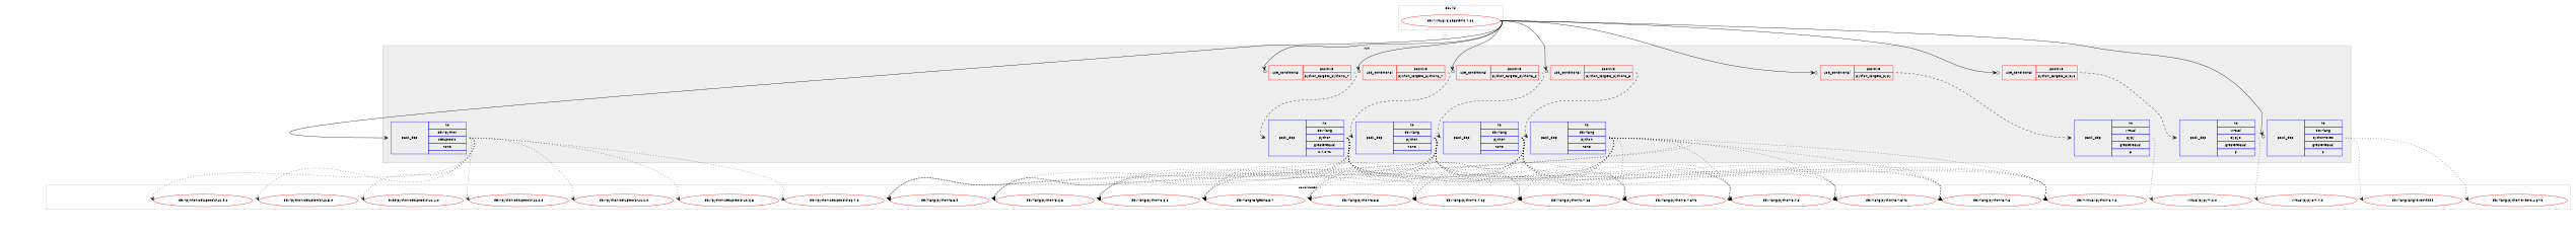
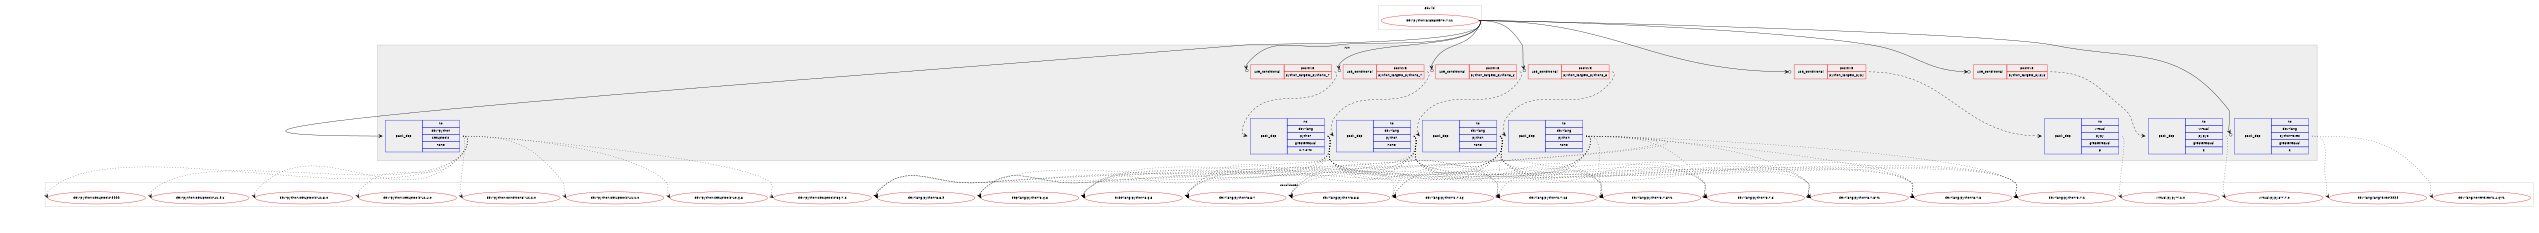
  digraph {
    compound=true
    concentrate=true
    fontname=Helvetica
    fontsize=10
    newrank=true
    rankdir=TB
    ranksep=1.5
    node [color=red fontname=Helvetica fontsize=10]
    edge [arrowhead=vee headport=w style=dotted tailport=e weight=100]
-   n1 [label="dev-virtual/alabaster-0.7.11" width=4]
+   n1 [label="dev-python/alabaster-0.7.11" width=4]
    n2 [color=blue label=<<TABLE BORDER="0" CELLBORDER="1" CELLSPACING="0" CELLPADDING="4" WIDTH="220"><TR><TD ROWSPAN="6" CELLPADDING="30">pack_dep</TD></TR><TR><TD WIDTH="110">no</TD></TR><TR><TD>dev-python</TD></TR><TR><TD>setuptools</TD></TR><TR><TD>none</TD></TR><TR><TD></TD></TR></TABLE>> shape=none]
    n3 [color=blue label=<<TABLE BORDER="0" CELLBORDER="1" CELLSPACING="0" CELLPADDING="4" WIDTH="220"><TR><TD ROWSPAN="6" CELLPADDING="30">pack_dep</TD></TR><TR><TD WIDTH="110">no</TD></TR><TR><TD>virtual</TD></TR><TR><TD>pypy</TD></TR><TR><TD>greaterequal</TD></TR><TR><TD>5</TD></TR></TABLE>> shape=none]
    n4 [label=<<TABLE BORDER="0" CELLBORDER="1" CELLSPACING="0" CELLPADDING="4"><TR><TD ROWSPAN="3" CELLPADDING="10">use_conditional</TD></TR><TR><TD>positive</TD></TR><TR><TD>python_targets_pypy</TD></TR></TABLE>> shape=none]
    n5 [color=blue label=<<TABLE BORDER="0" CELLBORDER="1" CELLSPACING="0" CELLPADDING="4" WIDTH="220"><TR><TD ROWSPAN="6" CELLPADDING="30">pack_dep</TD></TR><TR><TD WIDTH="110">no</TD></TR><TR><TD>virtual</TD></TR><TR><TD>pypy3</TD></TR><TR><TD>greaterequal</TD></TR><TR><TD>5</TD></TR></TABLE>> shape=none]
    n6 [label=<<TABLE BORDER="0" CELLBORDER="1" CELLSPACING="0" CELLPADDING="4"><TR><TD ROWSPAN="3" CELLPADDING="10">use_conditional</TD></TR><TR><TD>positive</TD></TR><TR><TD>python_targets_pypy3</TD></TR></TABLE>> shape=none]
    n7 [color=blue label=<<TABLE BORDER="0" CELLBORDER="1" CELLSPACING="0" CELLPADDING="4" WIDTH="220"><TR><TD ROWSPAN="6" CELLPADDING="30">pack_dep</TD></TR><TR><TD WIDTH="110">no</TD></TR><TR><TD>dev-lang</TD></TR><TR><TD>python</TD></TR><TR><TD>greaterequal</TD></TR><TR><TD>2.7.5-r2</TD></TR></TABLE>> shape=none]
    n8 [label=<<TABLE BORDER="0" CELLBORDER="1" CELLSPACING="0" CELLPADDING="4"><TR><TD ROWSPAN="3" CELLPADDING="10">use_conditional</TD></TR><TR><TD>positive</TD></TR><TR><TD>python_targets_python2_7</TD></TR></TABLE>> shape=none]
    n9 [color=blue label=<<TABLE BORDER="0" CELLBORDER="1" CELLSPACING="0" CELLPADDING="4" WIDTH="220"><TR><TD ROWSPAN="6" CELLPADDING="30">pack_dep</TD></TR><TR><TD WIDTH="110">no</TD></TR><TR><TD>dev-lang</TD></TR><TR><TD>python</TD></TR><TR><TD>none</TD></TR><TR><TD></TD></TR></TABLE>> shape=none]
    n10 [label=<<TABLE BORDER="0" CELLBORDER="1" CELLSPACING="0" CELLPADDING="4"><TR><TD ROWSPAN="3" CELLPADDING="10">use_conditional</TD></TR><TR><TD>positive</TD></TR><TR><TD>python_targets_python3_5</TD></TR></TABLE>> shape=none]
    n11 [color=blue label=<<TABLE BORDER="0" CELLBORDER="1" CELLSPACING="0" CELLPADDING="4" WIDTH="220"><TR><TD ROWSPAN="6" CELLPADDING="30">pack_dep</TD></TR><TR><TD WIDTH="110">no</TD></TR><TR><TD>dev-lang</TD></TR><TR><TD>python</TD></TR><TR><TD>none</TD></TR><TR><TD></TD></TR></TABLE>> shape=none]
    n12 [label=<<TABLE BORDER="0" CELLBORDER="1" CELLSPACING="0" CELLPADDING="4"><TR><TD ROWSPAN="3" CELLPADDING="10">use_conditional</TD></TR><TR><TD>positive</TD></TR><TR><TD>python_targets_python3_6</TD></TR></TABLE>> shape=none]
    n13 [color=blue label=<<TABLE BORDER="0" CELLBORDER="1" CELLSPACING="0" CELLPADDING="4" WIDTH="220"><TR><TD ROWSPAN="6" CELLPADDING="30">pack_dep</TD></TR><TR><TD WIDTH="110">no</TD></TR><TR><TD>dev-lang</TD></TR><TR><TD>python</TD></TR><TR><TD>none</TD></TR><TR><TD></TD></TR></TABLE>> shape=none]
    n14 [label=<<TABLE BORDER="0" CELLBORDER="1" CELLSPACING="0" CELLPADDING="4"><TR><TD ROWSPAN="3" CELLPADDING="10">use_conditional</TD></TR><TR><TD>positive</TD></TR><TR><TD>python_targets_python3_7</TD></TR></TABLE>> shape=none]
    n15 [color=blue label=<<TABLE BORDER="0" CELLBORDER="1" CELLSPACING="0" CELLPADDING="4" WIDTH="220"><TR><TD ROWSPAN="6" CELLPADDING="30">pack_dep</TD></TR><TR><TD WIDTH="110">no</TD></TR><TR><TD>dev-lang</TD></TR><TR><TD>python-exec</TD></TR><TR><TD>greaterequal</TD></TR><TR><TD>2</TD></TR></TABLE>> shape=none]
    n16 [label="dev-python/setuptools-36.7.2" width=4]
    n17 [label="dev-python/setuptools-40.6.3" width=4]
    n18 [label="dev-python/setuptools-41.1.0" width=4]
-   n19 [label="dev-python/setuptools-41.2.0" width=4]
-   n20 [label="exec-python/setuptools-41.4.0" width=4]
+   n19 [label="dev-python/conditional-41.2.0" width=4]
+   n20 [label="dev-python/setuptools-41.4.0" width=4]
    n21 [label="dev-python/setuptools-41.5.0" width=4]
    n22 [label="dev-python/setuptools-41.9.1" width=4]
+   n23 [label="dev-python/setuptools-9999" width=4]
    n24 [label="virtual/pypy-7.2.0" width=4]
    n25 [label="virtual/pypy3-7.7.0" width=4]
    n26 [label="dev-lang/python-2.7.15" width=4]
    n27 [label="dev-lang/python-2.7.16" width=4]
    n28 [label="dev-lang/python-3.5.5" width=4]
-   n29 [label="dev-lang/targets-3.5.7" width=4]
-   n30 [label="dev-lang/python-3.6.5" width=4]
-   n31 [label="dev-lang/python-3.6.8" width=4]
+   n29 [label="dev-lang/python-3.5.7" width=4]
+   n30 [label="exec-lang/python-3.6.5" width=4]
+   n31 [label="dep-lang/python-3.6.8" width=4]
    n32 [label="dev-lang/python-3.3.9" width=4]
-   n33 [label="dev-virtual/python-3.7.2" width=4]
+   n33 [label="dev-lang/python-3.7.2" width=4]
    n34 [label="dev-lang/python-3.7.3" width=4]
    n35 [label="dev-lang/python-3.7.3-r1" width=4]
    n36 [label="dev-lang/python-3.7.5" width=4]
    n37 [label="dev-lang/python-3.7.5-r1" width=4]
-   n38 [label="dev-lang/python-exec-2.4.6-r1" width=4]
+   n38 [label="dev-lang/none-exec-2.4.6-r1" width=4]
    n39 [label="dev-lang/lang-exec-9999" width=4]
    subgraph cluster_1 {
      color=gray
      label=<<i>ebuild</i>>
      rank=same
      n1
    }
    subgraph cluster_2 {
      color=gray
      label=<<i>dependencies</i>>
      subgraph cluster_3 {
        color=gray
        fillcolor="#eeeeee"
        label=<<i>compile</i>>
        style=filled
        subgraph sub_4 {
          color=gray
          fillcolor="#eeeeee"
          label=<<i>compile</i>>
          style=filled
          n2
        }
      }
      subgraph cluster_5 {
        color=gray
        fillcolor="#eeeeee"
        label=<<i>compile and run</i>>
        style=filled
        subgraph sub_6 {
          color=gray
          fillcolor="#eeeeee"
          label=<<i>compile and run</i>>
          style=filled
          n4
          subgraph sub_7 {
            color=gray
            fillcolor="#eeeeee"
            label=<<i>compile and run</i>>
            style=filled
            n3
          }
        }
        subgraph sub_8 {
          color=gray
          fillcolor="#eeeeee"
          label=<<i>compile and run</i>>
          style=filled
          n6
          subgraph sub_9 {
            color=gray
            fillcolor="#eeeeee"
            label=<<i>compile and run</i>>
            style=filled
            n5
          }
        }
        subgraph sub_10 {
          color=gray
          fillcolor="#eeeeee"
          label=<<i>compile and run</i>>
          style=filled
          n8
          subgraph sub_11 {
            color=gray
            fillcolor="#eeeeee"
            label=<<i>compile and run</i>>
            style=filled
            n7
          }
        }
        subgraph sub_12 {
          color=gray
          fillcolor="#eeeeee"
          label=<<i>compile and run</i>>
          style=filled
          n10
          subgraph sub_13 {
            color=gray
            fillcolor="#eeeeee"
            label=<<i>compile and run</i>>
            style=filled
            n9
          }
        }
        subgraph sub_14 {
          color=gray
          fillcolor="#eeeeee"
          label=<<i>compile and run</i>>
          style=filled
          n12
          subgraph sub_15 {
            color=gray
            fillcolor="#eeeeee"
            label=<<i>compile and run</i>>
            style=filled
            n11
          }
        }
        subgraph sub_16 {
          color=gray
          fillcolor="#eeeeee"
          label=<<i>compile and run</i>>
          style=filled
          n14
          subgraph sub_17 {
            color=gray
            fillcolor="#eeeeee"
            label=<<i>compile and run</i>>
            style=filled
            n13
          }
        }
        subgraph sub_18 {
          color=gray
          fillcolor="#eeeeee"
          label=<<i>compile and run</i>>
          style=filled
          n15
        }
      }
      subgraph cluster_19 {
        color=gray
        fillcolor="#eeeeee"
        label=<<i>run</i>>
        style=filled
      }
    }
    subgraph cluster_20 {
      color=gray
      label=<<i>candidates</i>>
      rank=same
      subgraph sub_21 {
        color=black
        label=<<i>candidates</i>>
        nodesep=1
        rank=same
        n16
        n17
        n18
        n19
        n20
        n21
        n22
+       n23
      }
      subgraph sub_22 {
        color=black
        label=<<i>candidates</i>>
        nodesep=1
        rank=same
        n24
      }
      subgraph sub_23 {
        color=black
        label=<<i>candidates</i>>
        nodesep=1
        rank=same
        n25
      }
      subgraph sub_24 {
        color=black
        label=<<i>candidates</i>>
        nodesep=1
        rank=same
        n26
        n27
        n28
        n29
        n30
        n31
        n32
        n33
        n34
        n35
        n36
        n37
      }
      subgraph sub_25 {
        color=black
        label=<<i>candidates</i>>
        nodesep=1
        rank=same
        n26
        n27
        n28
        n29
        n30
        n31
        n32
        n33
        n34
        n35
        n36
        n37
      }
      subgraph sub_26 {
        color=black
        label=<<i>candidates</i>>
        nodesep=1
        rank=same
        n26
        n27
        n28
        n29
        n30
        n31
        n32
        n33
        n34
        n35
        n36
        n37
      }
      subgraph sub_27 {
        color=black
        label=<<i>candidates</i>>
        nodesep=1
        rank=same
        n26
        n27
        n28
        n29
        n30
        n31
        n32
        n33
        n34
        n35
        n36
        n37
      }
      subgraph sub_28 {
        color=black
        label=<<i>candidates</i>>
        nodesep=1
        rank=same
        n38
        n39
      }
    }
    n1 -> n2 [style=solid weight=20]
    n1 -> n4 [arrowhead=odotvee style=solid weight=20]
    n1 -> n6 [arrowhead=odotvee style=solid weight=20]
    n1 -> n8 [arrowhead=odotvee style=solid weight=20]
    n1 -> n10 [arrowhead=odotvee style=solid weight=20]
    n1 -> n12 [arrowhead=odotvee style=solid weight=20]
    n1 -> n14 [arrowhead=odotvee style=solid weight=20]
    n1 -> n15 [arrowhead=odotvee style=solid weight=20]
    n2 -> n16
    n2 -> n17
    n2 -> n18
    n2 -> n19
    n2 -> n20
    n2 -> n21
    n2 -> n22
+   n2 -> n23
    n3 -> n24
    n4 -> n3 [style=dashed weight=20]
    n5 -> n25
    n6 -> n5 [style=dashed weight=20]
    n7 -> n26
    n7 -> n27
    n7 -> n28
    n7 -> n29
    n7 -> n30
    n7 -> n31
    n7 -> n32
    n7 -> n33
    n7 -> n34
    n7 -> n35
    n7 -> n36
    n7 -> n37
    n8 -> n7 [style=dashed weight=20]
    n9 -> n26
    n9 -> n27
    n9 -> n28
    n9 -> n29
    n9 -> n30
    n9 -> n31
    n9 -> n32
    n9 -> n33
    n9 -> n34
    n9 -> n35
    n9 -> n36
    n9 -> n37
    n10 -> n9 [style=dashed weight=20]
    n11 -> n26
    n11 -> n27
    n11 -> n28
    n11 -> n29
    n11 -> n30
    n11 -> n31
    n11 -> n32
    n11 -> n33
    n11 -> n34
    n11 -> n35
    n11 -> n36
    n11 -> n37
    n12 -> n11 [style=dashed weight=20]
    n13 -> n26
    n13 -> n27
    n13 -> n28
    n13 -> n29
    n13 -> n30
    n13 -> n31
    n13 -> n32
    n13 -> n33
    n13 -> n34
    n13 -> n35
    n13 -> n36
    n13 -> n37
    n14 -> n13 [style=dashed weight=20]
    n15 -> n38
    n15 -> n39
  }
